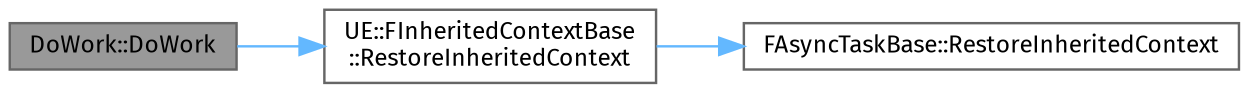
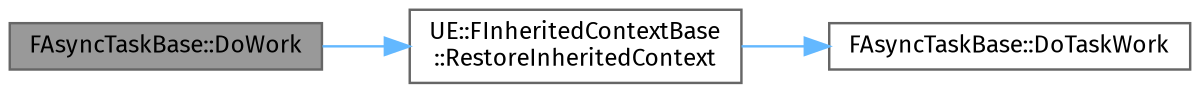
  digraph {
    fontname="Fira Sans"
    rankdir=LR
    node [color=grey40 fillcolor=white fontname="Fira Sans" fontsize=10 shape=box style=filled]
    edge [color=steelblue1 fontname="Fira Sans" fontsize=10 labelfontname=Helvetica labelfontsize=10 style=solid]
-   n1 [color=gray40 fillcolor=grey60 fontcolor=black height=0.2 label="DoWork::DoWork" width=0.4]
+   n1 [color=gray40 fillcolor=grey60 fontcolor=black height=0.2 label="FAsyncTaskBase::DoWork" width=0.4]
    n2 [height=0.2 label="UE::FInheritedContextBase\l::RestoreInheritedContext" width=0.4]
-   n3 [height=0.2 label="FAsyncTaskBase::RestoreInheritedContext" width=0.4]
+   n3 [height=0.2 label="FAsyncTaskBase::DoTaskWork" width=0.4]
    n1 -> n2
    n2 -> n3
  }
